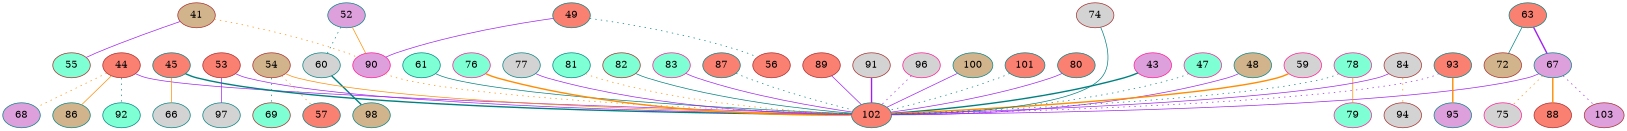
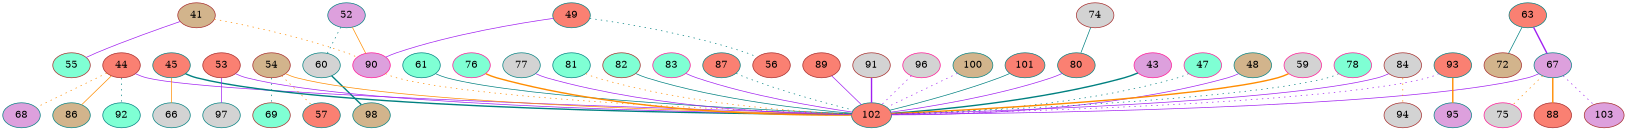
  graph {
    node [color=teal fillcolor=salmon style=filled]
    edge [color=purple style=solid]
    41 [color=brown fillcolor=tan]
    55 [color=brown fillcolor=aquamarine]
    90 [color=deeppink fillcolor=plum super="+36"]
    102 [super="+73+99+71+58+26+50+51+42+35+40"]
    43 [color=deeppink fillcolor=plum]
    44 [color=brown]
    68 [fillcolor=plum]
    86 [fillcolor=tan]
    92 [fillcolor=aquamarine]
    45
    66 [fillcolor=lightgrey]
    47 [color=deeppink fillcolor=aquamarine super="+11+23"]
    48 [fillcolor=tan]
    49
    56 [color=brown]
    52 [fillcolor=plum]
    60 [fillcolor=lightgrey]
    98 [fillcolor=tan]
    53 [color=brown]
    97 [fillcolor=lightgrey]
    54 [color=brown fillcolor=tan]
    57
    69 [color=brown fillcolor=aquamarine]
    59 [color=deeppink fillcolor=lightgrey]
    61 [fillcolor=aquamarine]
    67 [fillcolor=plum super="+65+24"]
    75 [color=deeppink fillcolor=lightgrey]
    88 [color=brown]
    103 [color=brown fillcolor=plum]
    63
    72 [color=brown fillcolor=tan]
    74 [color=brown fillcolor=lightgrey]
    76 [color=deeppink fillcolor=aquamarine super="+13"]
    77 [fillcolor=lightgrey]
    78 [color=deeppink fillcolor=aquamarine]
-   79 [color=deeppink fillcolor=aquamarine]
    80
    81 [fillcolor=aquamarine]
    82 [color=brown fillcolor=aquamarine]
    83 [color=deeppink fillcolor=aquamarine]
    84 [color=brown fillcolor=lightgrey]
    94 [color=brown fillcolor=lightgrey]
    87
    89 [color=brown]
    91 [color=brown fillcolor=lightgrey]
    93 [super="+85"]
    95 [fillcolor=plum]
    96 [color=deeppink fillcolor=lightgrey]
    100 [fillcolor=tan]
    101
    41 -- 55
    41 -- 90 [color=darkorange style=dotted]
    90 -- 102 [color=darkorange style=dotted]
    43 -- 102 [color=teal style=bold]
    44 -- 102
    44 -- 68 [color=darkorange style=dotted]
    44 -- 86 [color=darkorange]
    44 -- 92 [color=teal style=dotted]
    45 -- 102 [color=teal style=bold]
    45 -- 66 [color=darkorange]
    47 -- 102 [color=teal style=dotted]
    48 -- 102
    49 -- 90
    49 -- 56 [color=teal style=dotted]
    52 -- 90 [color=darkorange]
    52 -- 60 [color=teal style=dotted]
    60 -- 98 [color=teal style=bold]
    53 -- 102
    53 -- 97
    54 -- 102 [color=darkorange]
    54 -- 57 [color=darkorange style=dotted]
    54 -- 69 [color=teal style=dotted]
    59 -- 102 [color=darkorange style=bold]
    61 -- 102 [color=teal]
    67 -- 102
    67 -- 75 [color=darkorange style=dotted]
    67 -- 88 [color=darkorange style=bold]
    67 -- 103 [style=dotted]
    63 -- 67 [style=bold]
    63 -- 72 [color=teal]
-   74 -- 102 [color=teal]
+   74 -- 80 [color=teal]
    76 -- 102 [color=darkorange style=bold]
    77 -- 102
    78 -- 102 [color=teal style=dotted]
-   78 -- 79 [color=darkorange]
    80 -- 102
    81 -- 102 [color=darkorange style=dotted]
    82 -- 102 [color=teal]
    83 -- 102
    84 -- 102
    84 -- 94 [color=darkorange style=dotted]
    87 -- 102 [color=teal style=dotted]
    89 -- 102
    91 -- 102 [style=bold]
    93 -- 102 [style=dotted]
    93 -- 95 [color=darkorange style=bold]
    96 -- 102 [style=dotted]
-   100 -- 102
-   101 -- 102 [color=teal style=dotted]
+   100 -- 102 [style=dotted]
+   101 -- 102 [color=teal]
  }
